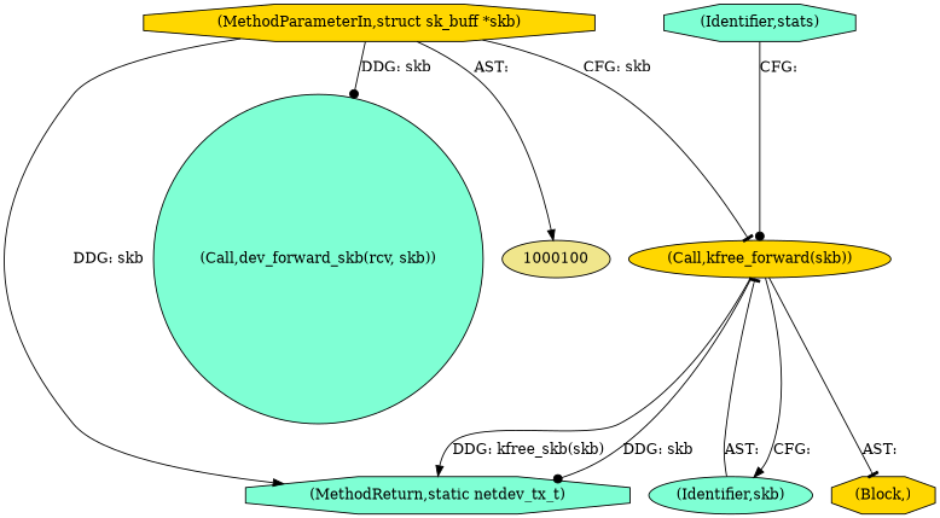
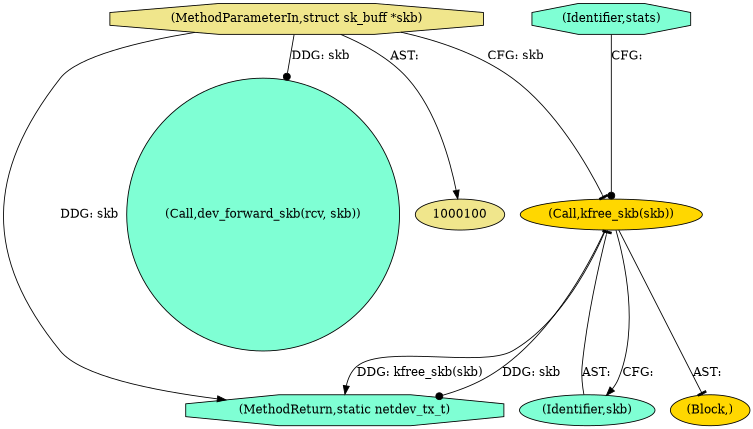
  digraph {
    node [fillcolor=aquamarine shape=octagon style=filled]
    edge [arrowhead=normal]
-   n1 [fillcolor=gold label="(Call,kfree_forward(skb))" shape=ellipse]
+   n1 [fillcolor=gold label="(Call,kfree_skb(skb))" shape=ellipse]
    n2 [label="(Identifier,skb)" shape=ellipse]
    n3 [label="(MethodReturn,static netdev_tx_t)"]
-   n4 [fillcolor=gold label="(Block,)"]
-   n5 [fillcolor=gold label="(MethodParameterIn,struct sk_buff *skb)"]
+   n4 [fillcolor=gold label="(Block,)" shape=ellipse]
+   n5 [fillcolor=khaki label="(MethodParameterIn,struct sk_buff *skb)"]
    n6 [label="(Call,dev_forward_skb(rcv, skb))" shape=circle]
    1000100 [fillcolor=khaki shape=ellipse]
    n8 [label="(Identifier,stats)"]
    n1 -> n2 [label="CFG: "]
    n1 -> n3 [label="DDG: kfree_skb(skb)"]
    n1 -> n3 [arrowhead=dot label="DDG: skb"]
    n1 -> n4 [arrowhead=tee label="AST: "]
    n2 -> n1 [arrowhead=tee label="AST: "]
    n5 -> n1 [arrowhead=tee label="CFG: skb"]
    n5 -> n3 [label="DDG: skb"]
    n5 -> n6 [arrowhead=dot label="DDG: skb"]
    n5 -> 1000100 [label="AST: "]
    n8 -> n1 [arrowhead=dot label="CFG: "]
  }
